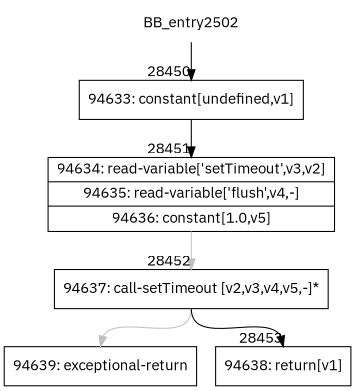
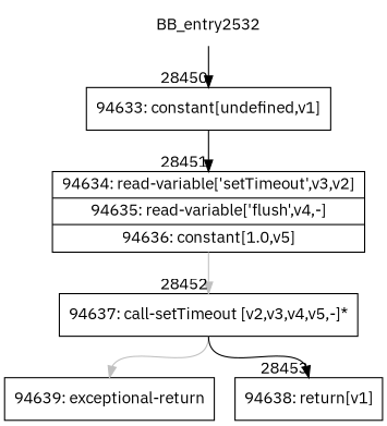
  digraph {
    fontname="IBM Plex Sans"
    rankdir=TD
    node [fontname="IBM Plex Sans" shape=record]
    edge [fontname="IBM Plex Sans" headport=n tailport=s]
-   BB_entry2502 [shape=none]
+   BB_entry2502 [shape=none label=BB_entry2532]
    n2 [label="{94633: constant[undefined,v1]}"]
    n3 [label="{94634: read-variable['setTimeout',v3,v2]|94635: read-variable['flush',v4,-]|94636: constant[1.0,v5]}"]
    n4 [label="{94637: call-setTimeout [v2,v3,v4,v5,-]*}"]
    n5 [label="{94639: exceptional-return}"]
    n6 [label="{94638: return[v1]}"]
    BB_entry2502 -> n2 [headlabel="    28450"]
    n2 -> n3 [headlabel="      28451"]
    n3 -> n4 [color=gray headlabel="      28452"]
    n4 -> n5 [color=gray]
    n4 -> n6 [headlabel="      28453"]
  }
